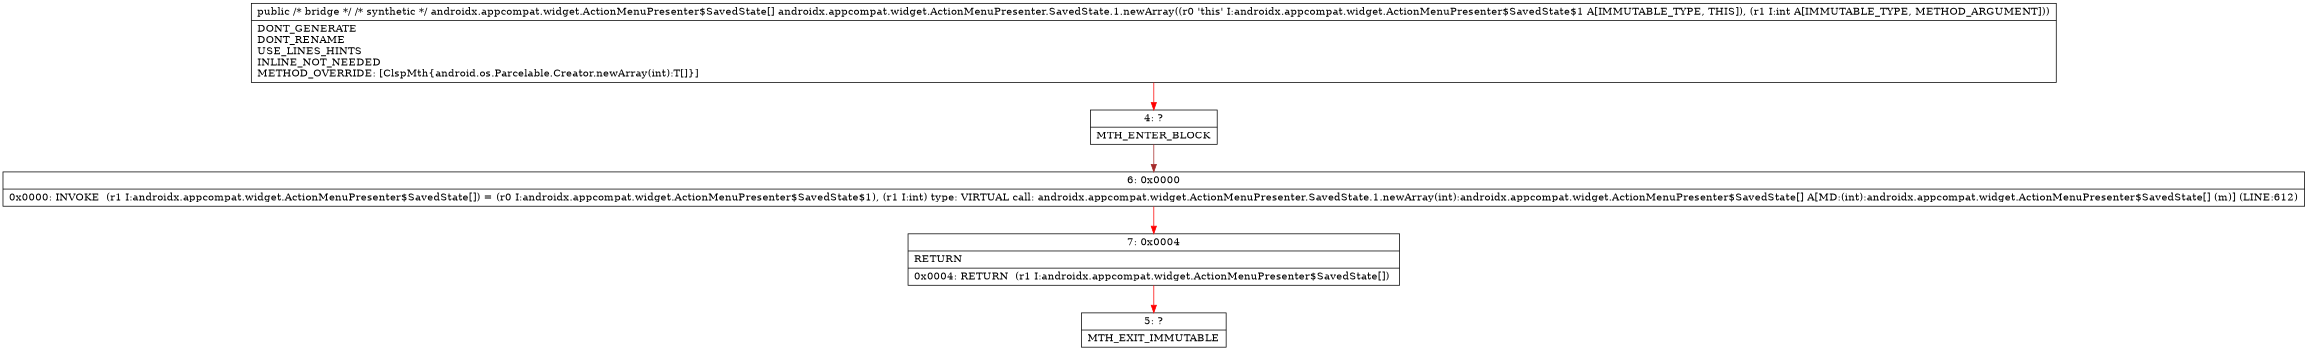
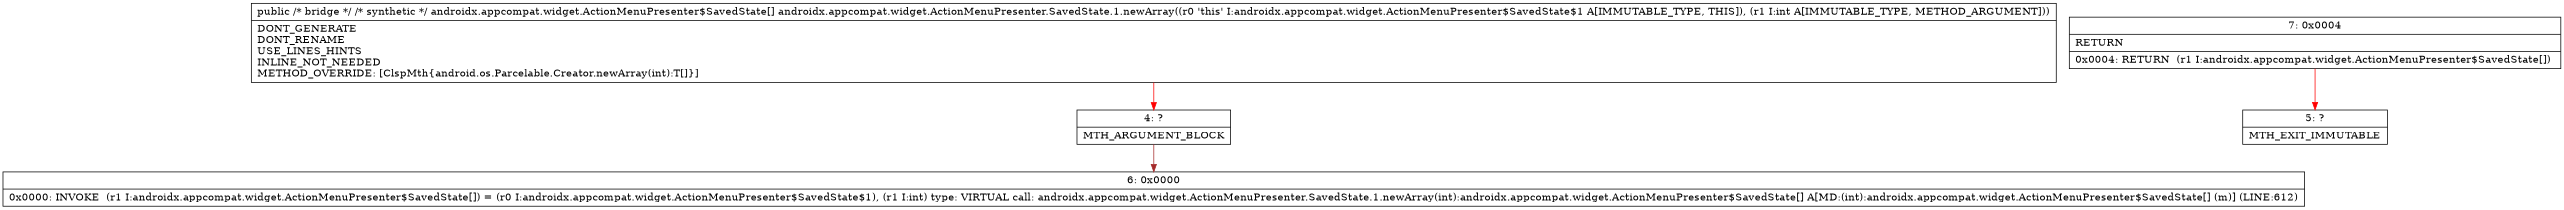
  digraph {
    node [shape=record]
    edge [color=red]
-   n1 [label="{4\:\ ?|MTH_ENTER_BLOCK\l}"]
+   n1 [label="{4\:\ ?|MTH_ARGUMENT_BLOCK\l}"]
    n2 [label="{6\:\ 0x0000|0x0000: INVOKE  (r1 I:androidx.appcompat.widget.ActionMenuPresenter$SavedState[]) = (r0 I:androidx.appcompat.widget.ActionMenuPresenter$SavedState$1), (r1 I:int) type: VIRTUAL call: androidx.appcompat.widget.ActionMenuPresenter.SavedState.1.newArray(int):androidx.appcompat.widget.ActionMenuPresenter$SavedState[] A[MD:(int):androidx.appcompat.widget.ActionMenuPresenter$SavedState[] (m)] (LINE:612)\l}"]
    n3 [label="{7\:\ 0x0004|RETURN\l|0x0004: RETURN  (r1 I:androidx.appcompat.widget.ActionMenuPresenter$SavedState[]) \l}"]
    n4 [label="{5\:\ ?|MTH_EXIT_IMMUTABLE\l}"]
    n5 [label="{public \/* bridge *\/ \/* synthetic *\/ androidx.appcompat.widget.ActionMenuPresenter$SavedState[] androidx.appcompat.widget.ActionMenuPresenter.SavedState.1.newArray((r0 'this' I:androidx.appcompat.widget.ActionMenuPresenter$SavedState$1 A[IMMUTABLE_TYPE, THIS]), (r1 I:int A[IMMUTABLE_TYPE, METHOD_ARGUMENT]))  | DONT_GENERATE\lDONT_RENAME\lUSE_LINES_HINTS\lINLINE_NOT_NEEDED\lMETHOD_OVERRIDE: [ClspMth\{android.os.Parcelable.Creator.newArray(int):T[]\}]\l}"]
    n1 -> n2 [color=brown]
-   n2 -> n3
    n3 -> n4
    n5 -> n1
  }
